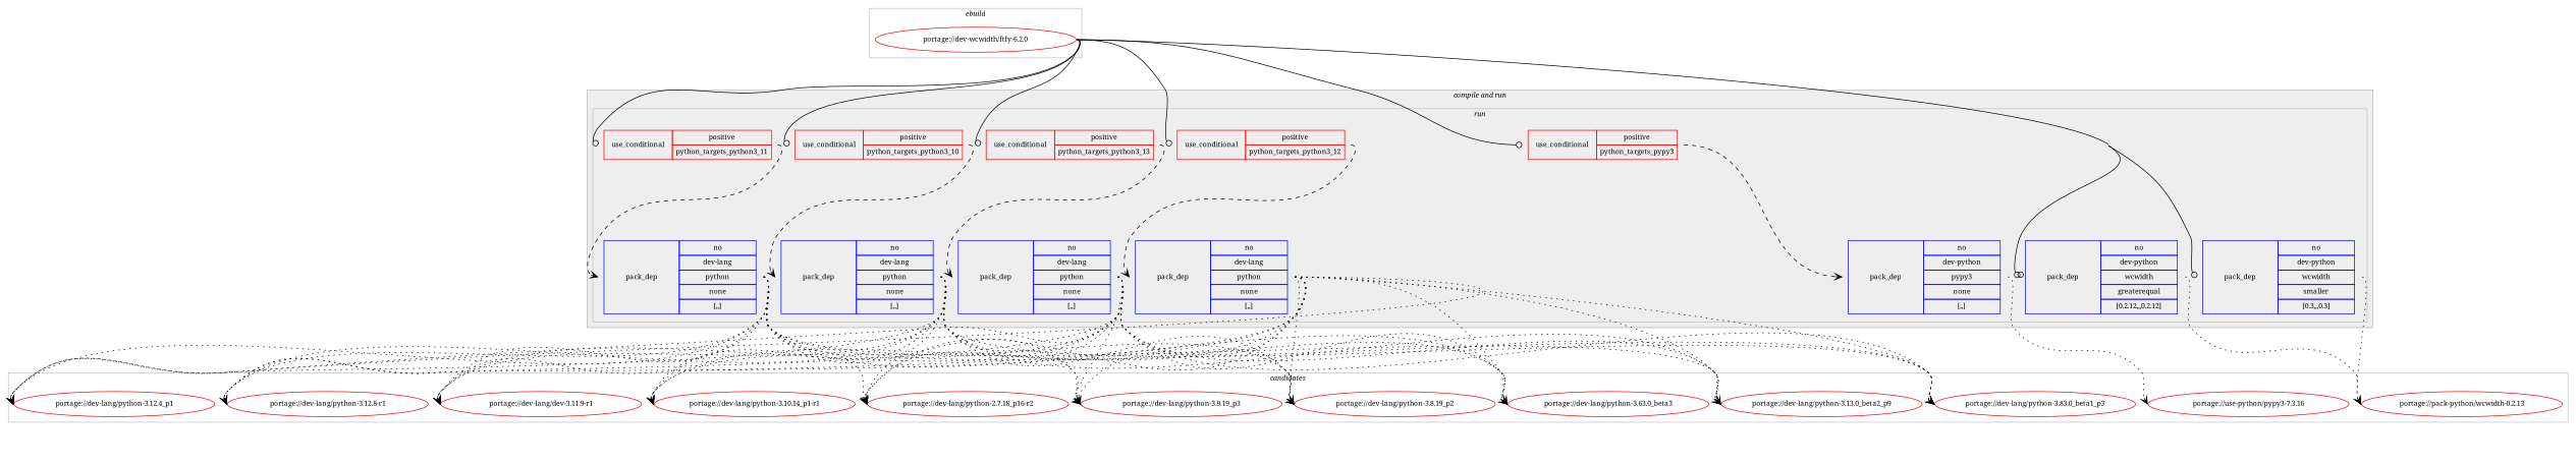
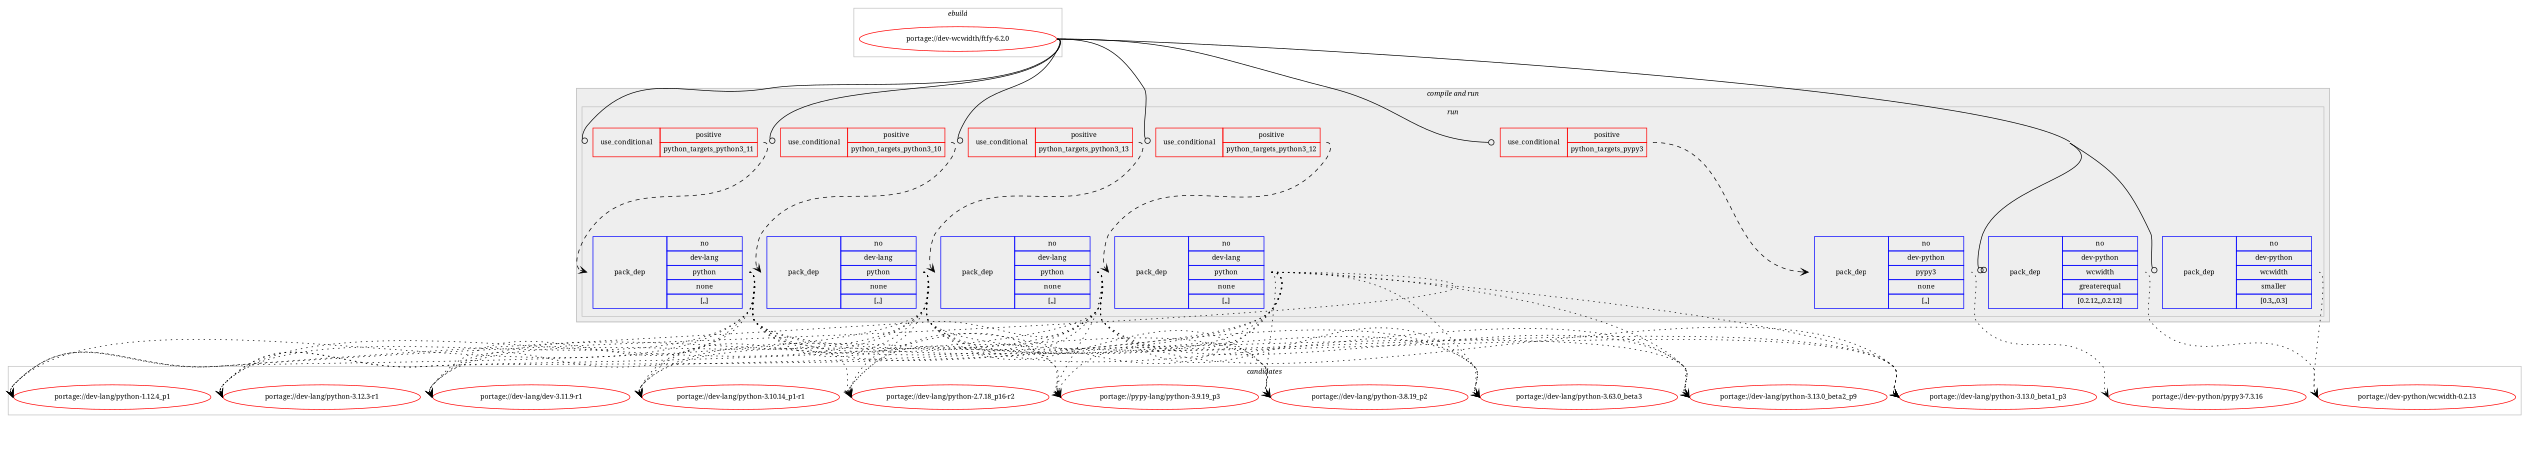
  digraph {
    compound=true
    concentrate=true
    fontname="Noto Serif"
    fontsize=10
    newrank=true
    rankdir=TB
    ranksep=1.5
    node [color=red fontname="Noto Serif" fontsize=10]
    edge [arrowhead=vee fontname="Noto Serif" headport=w style=dotted tailport=e weight=100]
    n1 [label="portage://dev-wcwidth/ftfy-6.2.0" width=4]
    n2 [color=blue label=<<TABLE BORDER="0" CELLBORDER="1" CELLSPACING="0" CELLPADDING="4" WIDTH="220"><TR><TD ROWSPAN="6" CELLPADDING="30">pack_dep</TD></TR><TR><TD WIDTH="110">no</TD></TR><TR><TD>dev-python</TD></TR><TR><TD>pypy3</TD></TR><TR><TD>none</TD></TR><TR><TD>[,,]</TD></TR></TABLE>> shape=none]
    n3 [label=<<TABLE BORDER="0" CELLBORDER="1" CELLSPACING="0" CELLPADDING="4"><TR><TD ROWSPAN="3" CELLPADDING="10">use_conditional</TD></TR><TR><TD>positive</TD></TR><TR><TD>python_targets_pypy3</TD></TR></TABLE>> shape=none]
    n4 [color=blue label=<<TABLE BORDER="0" CELLBORDER="1" CELLSPACING="0" CELLPADDING="4" WIDTH="220"><TR><TD ROWSPAN="6" CELLPADDING="30">pack_dep</TD></TR><TR><TD WIDTH="110">no</TD></TR><TR><TD>dev-lang</TD></TR><TR><TD>python</TD></TR><TR><TD>none</TD></TR><TR><TD>[,,]</TD></TR></TABLE>> shape=none]
    n5 [label=<<TABLE BORDER="0" CELLBORDER="1" CELLSPACING="0" CELLPADDING="4"><TR><TD ROWSPAN="3" CELLPADDING="10">use_conditional</TD></TR><TR><TD>positive</TD></TR><TR><TD>python_targets_python3_10</TD></TR></TABLE>> shape=none]
    n6 [color=blue label=<<TABLE BORDER="0" CELLBORDER="1" CELLSPACING="0" CELLPADDING="4" WIDTH="220"><TR><TD ROWSPAN="6" CELLPADDING="30">pack_dep</TD></TR><TR><TD WIDTH="110">no</TD></TR><TR><TD>dev-lang</TD></TR><TR><TD>python</TD></TR><TR><TD>none</TD></TR><TR><TD>[,,]</TD></TR></TABLE>> shape=none]
    n7 [label=<<TABLE BORDER="0" CELLBORDER="1" CELLSPACING="0" CELLPADDING="4"><TR><TD ROWSPAN="3" CELLPADDING="10">use_conditional</TD></TR><TR><TD>positive</TD></TR><TR><TD>python_targets_python3_11</TD></TR></TABLE>> shape=none]
    n8 [color=blue label=<<TABLE BORDER="0" CELLBORDER="1" CELLSPACING="0" CELLPADDING="4" WIDTH="220"><TR><TD ROWSPAN="6" CELLPADDING="30">pack_dep</TD></TR><TR><TD WIDTH="110">no</TD></TR><TR><TD>dev-lang</TD></TR><TR><TD>python</TD></TR><TR><TD>none</TD></TR><TR><TD>[,,]</TD></TR></TABLE>> shape=none]
    n9 [label=<<TABLE BORDER="0" CELLBORDER="1" CELLSPACING="0" CELLPADDING="4"><TR><TD ROWSPAN="3" CELLPADDING="10">use_conditional</TD></TR><TR><TD>positive</TD></TR><TR><TD>python_targets_python3_12</TD></TR></TABLE>> shape=none]
    n10 [color=blue label=<<TABLE BORDER="0" CELLBORDER="1" CELLSPACING="0" CELLPADDING="4" WIDTH="220"><TR><TD ROWSPAN="6" CELLPADDING="30">pack_dep</TD></TR><TR><TD WIDTH="110">no</TD></TR><TR><TD>dev-lang</TD></TR><TR><TD>python</TD></TR><TR><TD>none</TD></TR><TR><TD>[,,]</TD></TR></TABLE>> shape=none]
    n11 [label=<<TABLE BORDER="0" CELLBORDER="1" CELLSPACING="0" CELLPADDING="4"><TR><TD ROWSPAN="3" CELLPADDING="10">use_conditional</TD></TR><TR><TD>positive</TD></TR><TR><TD>python_targets_python3_13</TD></TR></TABLE>> shape=none]
    n12 [color=blue label=<<TABLE BORDER="0" CELLBORDER="1" CELLSPACING="0" CELLPADDING="4" WIDTH="220"><TR><TD ROWSPAN="6" CELLPADDING="30">pack_dep</TD></TR><TR><TD WIDTH="110">no</TD></TR><TR><TD>dev-python</TD></TR><TR><TD>wcwidth</TD></TR><TR><TD>greaterequal</TD></TR><TR><TD>[0.2.12,,,0.2.12]</TD></TR></TABLE>> shape=none]
    n13 [color=blue label=<<TABLE BORDER="0" CELLBORDER="1" CELLSPACING="0" CELLPADDING="4" WIDTH="220"><TR><TD ROWSPAN="6" CELLPADDING="30">pack_dep</TD></TR><TR><TD WIDTH="110">no</TD></TR><TR><TD>dev-python</TD></TR><TR><TD>wcwidth</TD></TR><TR><TD>smaller</TD></TR><TR><TD>[0.3,,,0.3]</TD></TR></TABLE>> shape=none]
-   n14 [label="portage://use-python/pypy3-7.3.16" width=4]
+   n14 [label="portage://dev-python/pypy3-7.3.16" width=4]
    n15 [label="portage://dev-lang/python-2.7.18_p16-r2" width=4]
    n16 [label="portage://dev-lang/python-3.10.14_p1-r1" width=4]
    n17 [label="portage://dev-lang/dev-3.11.9-r1" width=4]
-   n18 [label="portage://dev-lang/python-3.12.8-r1" width=4]
-   n19 [label="portage://dev-lang/python-3.12.4_p1" width=4]
-   n20 [label="portage://dev-lang/python-3.83.0_beta1_p3" width=4]
+   n18 [label="portage://dev-lang/python-3.12.3-r1" width=4]
+   n19 [label="portage://dev-lang/python-1.12.4_p1" width=4]
+   n20 [label="portage://dev-lang/python-3.13.0_beta1_p3" width=4]
    n21 [label="portage://dev-lang/python-3.13.0_beta2_p9" width=4]
    n22 [label="portage://dev-lang/python-3.63.0_beta3" width=4]
    n23 [label="portage://dev-lang/python-3.8.19_p2" width=4]
-   n24 [label="portage://dev-lang/python-3.9.19_p3" width=4]
-   n25 [label="portage://pack-python/wcwidth-0.2.13" width=4]
+   n24 [label="portage://pypy-lang/python-3.9.19_p3" width=4]
+   n25 [label="portage://dev-python/wcwidth-0.2.13" width=4]
    subgraph cluster_1 {
      color=gray
      label=<<i>ebuild</i>>
      rank=same
      n1
    }
    subgraph cluster_2 {
      color=gray
      label=<<i>dependencies</i>>
      subgraph cluster_3 {
        color=gray
        fillcolor="#eeeeee"
        label=<<i>compile</i>>
        style=filled
      }
      subgraph cluster_4 {
        color=gray
        fillcolor="#eeeeee"
        label=<<i>compile and run</i>>
        style=filled
      }
      subgraph cluster_5 {
        color=gray
        fillcolor="#eeeeee"
        label=<<i>run</i>>
        style=filled
        subgraph sub_6 {
          color=gray
          fillcolor="#eeeeee"
          label=<<i>run</i>>
          style=filled
          n3
          subgraph sub_7 {
            color=gray
            fillcolor="#eeeeee"
            label=<<i>run</i>>
            style=filled
            n2
          }
        }
        subgraph sub_8 {
          color=gray
          fillcolor="#eeeeee"
          label=<<i>run</i>>
          style=filled
          n5
          subgraph sub_9 {
            color=gray
            fillcolor="#eeeeee"
            label=<<i>run</i>>
            style=filled
            n4
          }
        }
        subgraph sub_10 {
          color=gray
          fillcolor="#eeeeee"
          label=<<i>run</i>>
          style=filled
          n7
          subgraph sub_11 {
            color=gray
            fillcolor="#eeeeee"
            label=<<i>run</i>>
            style=filled
            n6
          }
        }
        subgraph sub_12 {
          color=gray
          fillcolor="#eeeeee"
          label=<<i>run</i>>
          style=filled
          n9
          subgraph sub_13 {
            color=gray
            fillcolor="#eeeeee"
            label=<<i>run</i>>
            style=filled
            n8
          }
        }
        subgraph sub_14 {
          color=gray
          fillcolor="#eeeeee"
          label=<<i>run</i>>
          style=filled
          n11
          subgraph sub_15 {
            color=gray
            fillcolor="#eeeeee"
            label=<<i>run</i>>
            style=filled
            n10
          }
        }
        subgraph sub_16 {
          color=gray
          fillcolor="#eeeeee"
          label=<<i>run</i>>
          style=filled
          n12
        }
        subgraph sub_17 {
          color=gray
          fillcolor="#eeeeee"
          label=<<i>run</i>>
          style=filled
          n13
        }
      }
    }
    subgraph cluster_18 {
      color=gray
      label=<<i>candidates</i>>
      rank=same
      subgraph sub_19 {
        color=black
        label=<<i>candidates</i>>
        nodesep=1
        rank=same
        n14
      }
      subgraph sub_20 {
        color=black
        label=<<i>candidates</i>>
        nodesep=1
        rank=same
        n15
        n16
        n17
        n18
        n19
        n20
        n21
        n22
        n23
        n24
      }
      subgraph sub_21 {
        color=black
        label=<<i>candidates</i>>
        nodesep=1
        rank=same
        n15
        n16
        n17
        n18
        n19
        n20
        n21
        n22
        n23
        n24
      }
      subgraph sub_22 {
        color=black
        label=<<i>candidates</i>>
        nodesep=1
        rank=same
        n15
        n16
        n17
        n18
        n19
        n20
        n21
        n22
        n23
        n24
      }
      subgraph sub_23 {
        color=black
        label=<<i>candidates</i>>
        nodesep=1
        rank=same
        n15
        n16
        n17
        n18
        n19
        n20
        n21
        n22
        n23
        n24
      }
      subgraph sub_24 {
        color=black
        label=<<i>candidates</i>>
        nodesep=1
        rank=same
        n25
      }
      subgraph sub_25 {
        color=black
        label=<<i>candidates</i>>
        nodesep=1
        rank=same
        n25
      }
    }
    n1 -> n3 [arrowhead=odot style=solid weight=20]
    n1 -> n5 [arrowhead=odot style=solid weight=20]
    n1 -> n7 [arrowhead=odot style=solid weight=20]
    n1 -> n9 [arrowhead=odot style=solid weight=20]
    n1 -> n11 [arrowhead=odot style=solid weight=20]
    n1 -> n12 [arrowhead=odot style=solid weight=20]
    n1 -> n13 [arrowhead=odot style=solid weight=20]
    n2 -> n14
    n3 -> n2 [style=dashed weight=20]
    n4 -> n15
    n4 -> n16
    n4 -> n17
    n4 -> n18
    n4 -> n19
    n4 -> n20
    n4 -> n21
    n4 -> n22
    n4 -> n23
    n4 -> n24
    n5 -> n4 [style=dashed weight=20]
    n6 -> n15
    n6 -> n16
    n6 -> n17
    n6 -> n18
    n6 -> n19
    n6 -> n20
    n6 -> n21
    n6 -> n22
    n6 -> n23
    n6 -> n24
    n7 -> n6 [style=dashed weight=20]
    n8 -> n15
    n8 -> n16
    n8 -> n17
    n8 -> n18
    n8 -> n19
    n8 -> n20
    n8 -> n21
    n8 -> n22
    n8 -> n23
    n8 -> n24
    n9 -> n8 [style=dashed weight=20]
    n10 -> n15
    n10 -> n16
    n10 -> n17
    n10 -> n18
    n10 -> n19
    n10 -> n20
    n10 -> n21
    n10 -> n22
    n10 -> n23
    n10 -> n24
    n11 -> n10 [style=dashed weight=20]
    n12 -> n25
    n13 -> n25
  }
